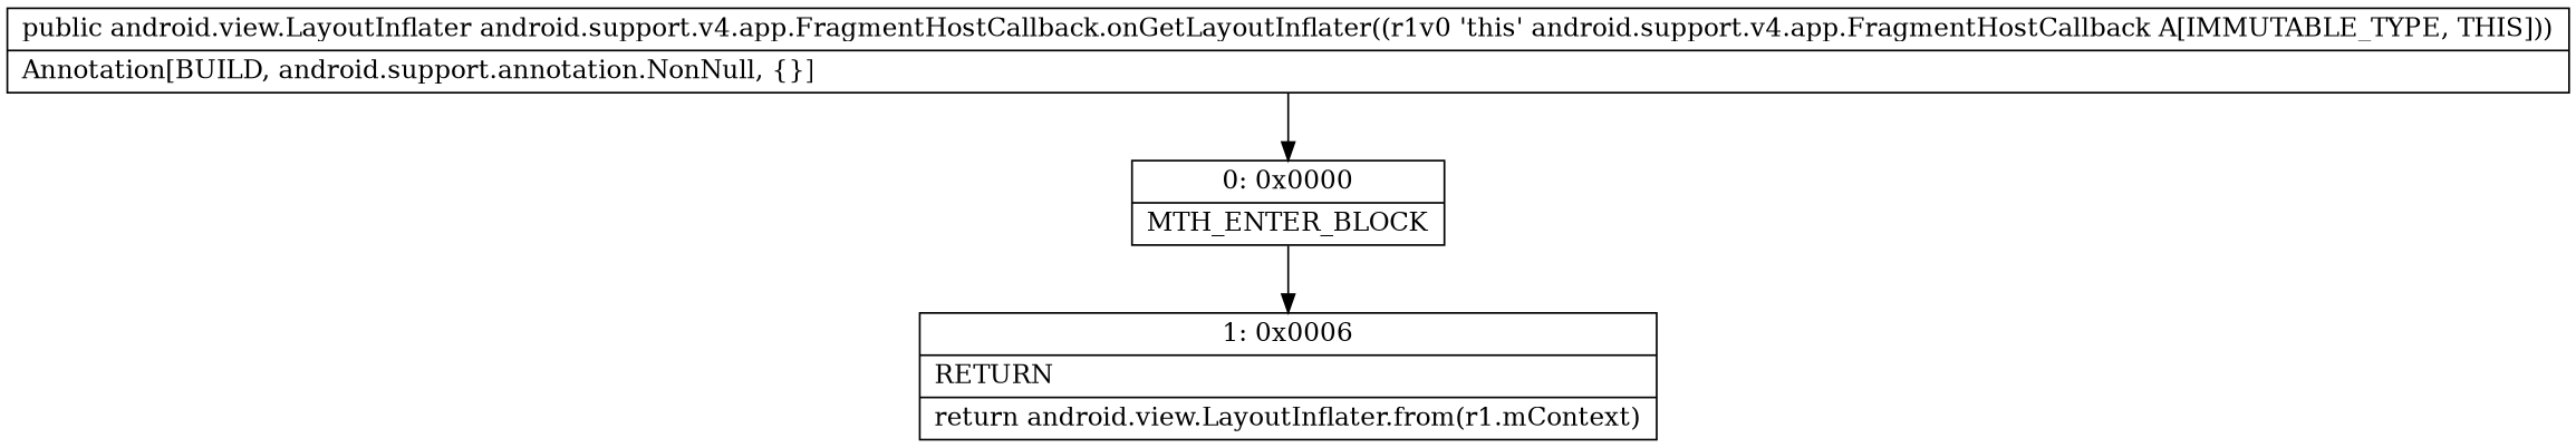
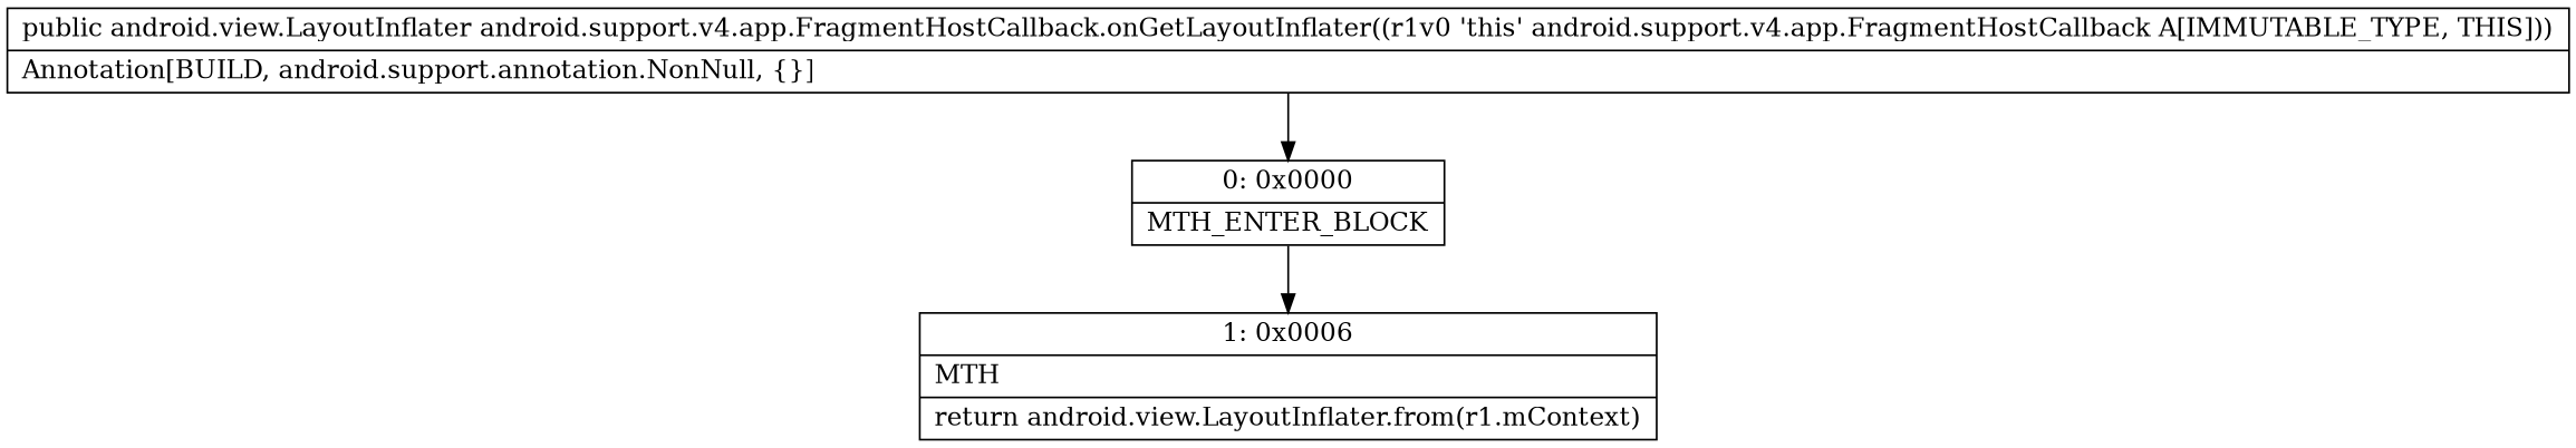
  digraph {
    node [shape=record]
    n1 [label="{0\:\ 0x0000|MTH_ENTER_BLOCK\l}"]
-   n2 [label="{1\:\ 0x0006|RETURN\l|return android.view.LayoutInflater.from(r1.mContext)\l}"]
+   n2 [label="{1\:\ 0x0006|MTH\l|return android.view.LayoutInflater.from(r1.mContext)\l}"]
    n3 [label="{public android.view.LayoutInflater android.support.v4.app.FragmentHostCallback.onGetLayoutInflater((r1v0 'this' android.support.v4.app.FragmentHostCallback A[IMMUTABLE_TYPE, THIS]))  | Annotation[BUILD, android.support.annotation.NonNull, \{\}]\l}"]
    n1 -> n2
    n3 -> n1
  }
